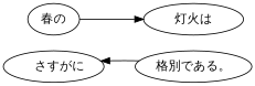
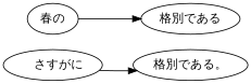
  digraph {
    rankdir=LR
    n1 [label="　さすがに"]
    n2 [label="格別である。"]
    n3 [label="春の"]
-   n4 [label="灯火は"]
-   n2 -> n1
+   n4 [label="格別である"]
+   n1 -> n2
    n3 -> n4
  }
